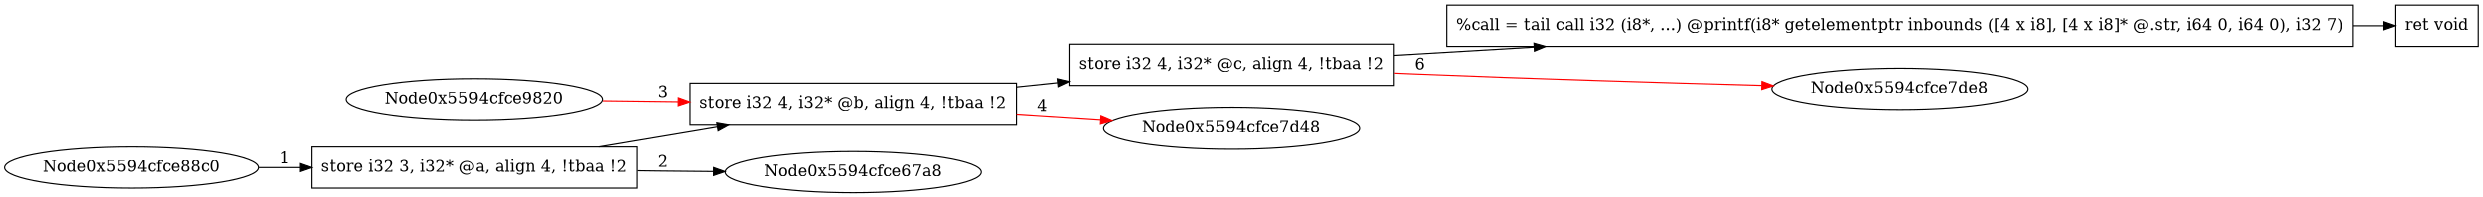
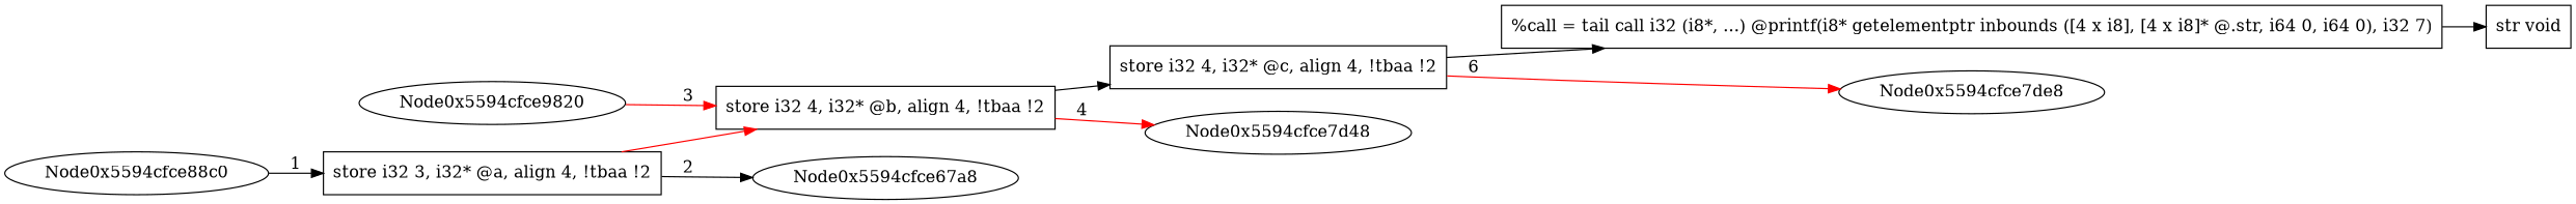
  digraph {
    rankdir=LR
    n1 [label="  store i32 3, i32* @a, align 4, !tbaa !2" shape=record]
    n2 [label="  store i32 4, i32* @b, align 4, !tbaa !2" shape=record]
    Node0x5594cfce67a8
    n4 [label="store i32 4, i32* @c, align 4, !tbaa !2" shape=record]
    Node0x5594cfce7d48
    n6 [label="  %call = tail call i32 (i8*, ...) @printf(i8* getelementptr inbounds ([4 x i8], [4 x i8]* @.str, i64 0, i64 0), i32 7)" shape=record]
    Node0x5594cfce7de8
-   n8 [label="  ret void" shape=record]
+   n8 [label="str void" shape=record]
    Node0x5594cfce88c0
    Node0x5594cfce9820
-   n1 -> n2
+   n1 -> n2 [color=red]
    n1 -> Node0x5594cfce67a8 [color=black label=2]
    n2 -> n4
    n2 -> Node0x5594cfce7d48 [color=red label=4]
    n4 -> n6
    n4 -> Node0x5594cfce7de8 [color=red label=6]
    n6 -> n8
    Node0x5594cfce88c0 -> n1 [color=black label=1]
    Node0x5594cfce9820 -> n2 [color=red label=3]
  }
